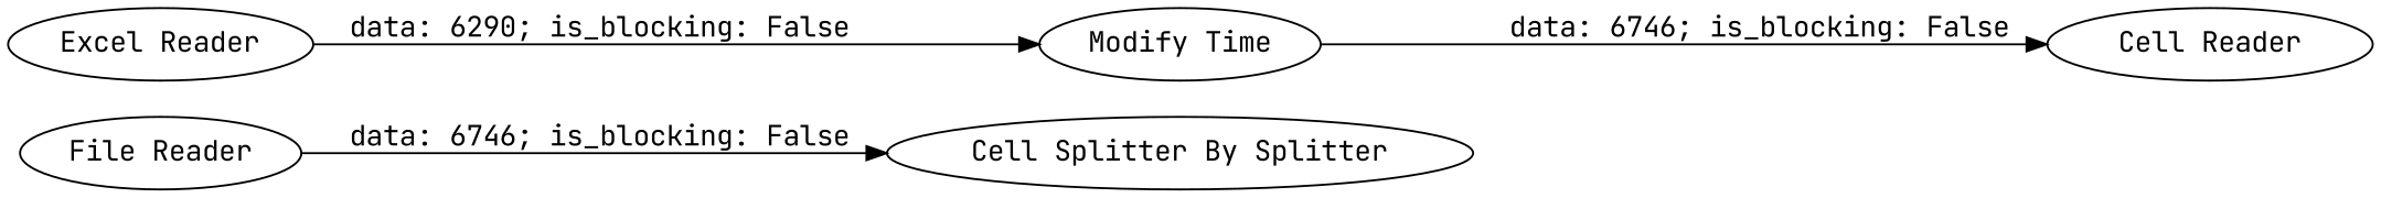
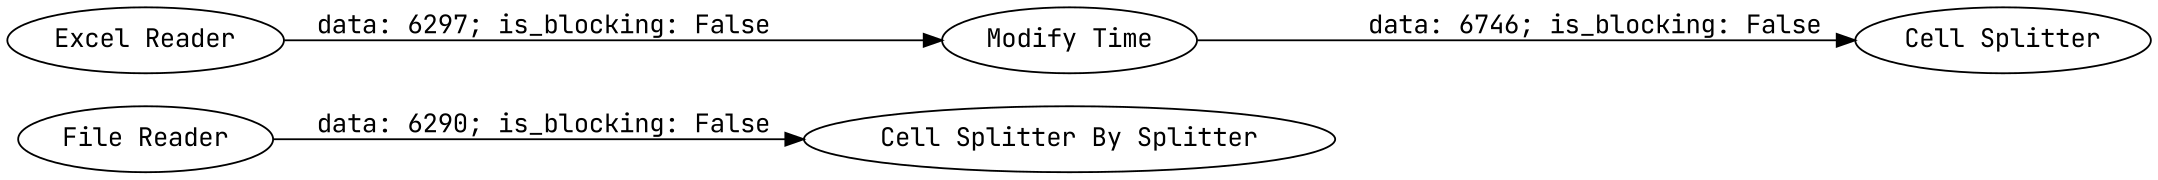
  digraph {
    fontname="JetBrains Mono"
    rankdir=LR
    node [fontname="JetBrains Mono"]
    edge [fontname="JetBrains Mono"]
    n1 [label="Cell Splitter By Splitter"]
    n2 [label="Excel Reader"]
    n3 [label="Modify Time"]
-   n4 [label="Cell Reader"]
+   n4 [label="Cell Splitter"]
    n5 [label="File Reader"]
-   n2 -> n3 [label="data: 6290; is_blocking: False"]
+   n2 -> n3 [label="data: 6297; is_blocking: False"]
    n3 -> n4 [label="data: 6746; is_blocking: False"]
-   n5 -> n1 [label="data: 6746; is_blocking: False"]
+   n5 -> n1 [label="data: 6290; is_blocking: False"]
  }
